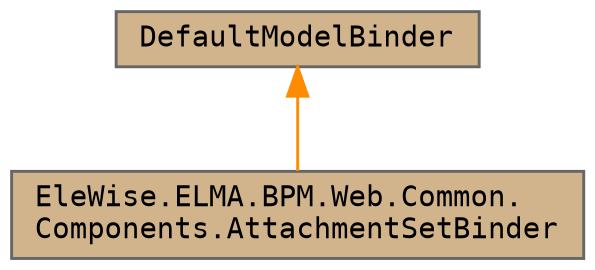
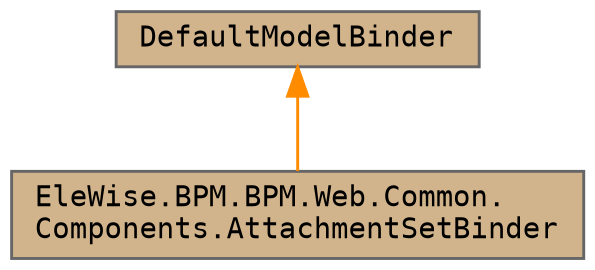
  digraph {
    fontname="DejaVu Sans Mono"
    node [color=gray40 fillcolor=tan fontname="DejaVu Sans Mono" fontsize=10 shape=box style=filled]
-   n1 [fontcolor=black height=0.2 label="EleWise.ELMA.BPM.Web.Common.\lComponents.AttachmentSetBinder" width=0.4]
+   n1 [fontcolor=black height=0.2 label="EleWise.BPM.BPM.Web.Common.\lComponents.AttachmentSetBinder" width=0.4]
    n2 [height=0.2 label=DefaultModelBinder width=0.4]
    n2 -> n1 [color=darkorange dir=back fontname="DejaVu Sans Mono" fontsize=10 labelfontname=Helvetica labelfontsize=10 style=solid]
  }
